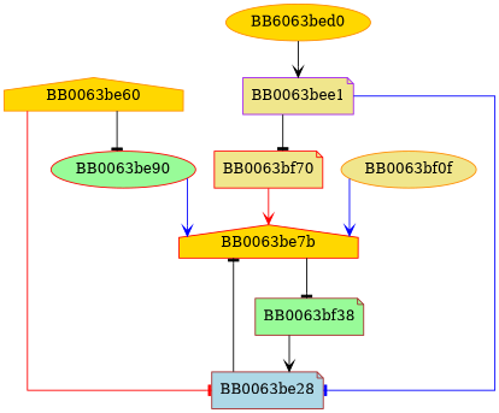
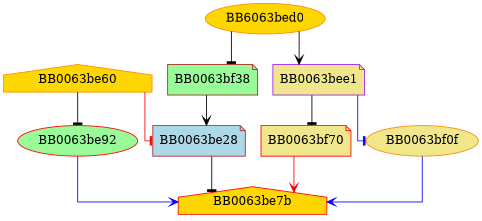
  digraph {
    splines=ortho
    node [color=darkorange fillcolor=gold shape=note style=filled]
    edge [arrowhead=tee color=black]
    BB0063be60 [shape=house]
-   BB0063be90 [color=red fillcolor=palegreen shape=ellipse]
+   BB0063be90 [color=red fillcolor=palegreen shape=ellipse label=BB0063be92]
    n3 [color=brown fillcolor=lightblue label=BB0063be28]
    BB0063be7b [color=red shape=house]
    n5 [label=BB6063bed0 shape=ellipse]
    BB0063bf38 [color=brown fillcolor=palegreen]
    BB0063bee1 [color=purple fillcolor=khaki]
    BB0063bf70 [color=red fillcolor=khaki]
    BB0063bf0f [fillcolor=khaki shape=ellipse]
    BB0063be60 -> BB0063be90
    BB0063be60 -> n3 [color=red]
    BB0063be90 -> BB0063be7b [arrowhead=vee color=blue]
    n3 -> BB0063be7b
-   BB0063be7b -> BB0063bf38
+   n5 -> BB0063bf38
    n5 -> BB0063bee1 [arrowhead=vee]
    BB0063bf38 -> n3 [arrowhead=vee]
    BB0063bee1 -> BB0063bf70
-   BB0063bee1 -> n3 [color=blue]
+   BB0063bee1 -> BB0063bf0f [color=blue]
    BB0063bf70 -> BB0063be7b [arrowhead=vee color=red]
    BB0063bf0f -> BB0063be7b [arrowhead=vee color=blue]
  }
